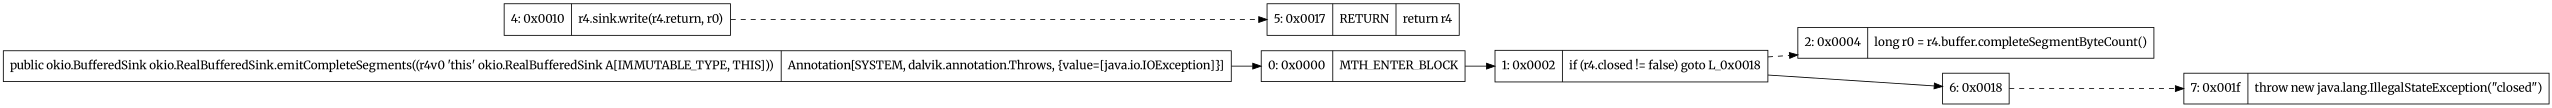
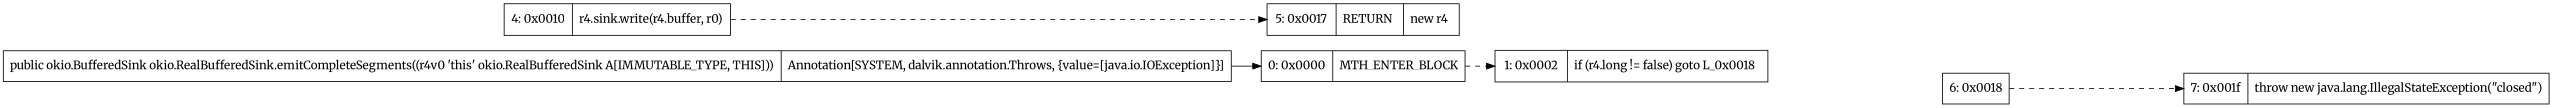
  digraph {
    fontname=Merriweather
    rankdir=LR
    node [fontname=Merriweather shape=record]
    edge [fontname=Merriweather]
    n1 [label="{0\:\ 0x0000|MTH_ENTER_BLOCK\l}"]
-   n2 [label="{1\:\ 0x0002|if (r4.closed != false) goto L_0x0018\l}"]
-   n3 [label="{2\:\ 0x0004|long r0 = r4.buffer.completeSegmentByteCount()\l}"]
+   n2 [label="{1\:\ 0x0002|if (r4.long != false) goto L_0x0018\l}"]
    n4 [label="{6\:\ 0x0018}"]
    n5 [label="{7\:\ 0x001f|throw new java.lang.IllegalStateException(\"closed\")\l}"]
-   n6 [label="{4\:\ 0x0010|r4.sink.write(r4.return, r0)\l}"]
-   n7 [label="{5\:\ 0x0017|RETURN\l|return r4\l}"]
+   n6 [label="{4\:\ 0x0010|r4.sink.write(r4.buffer, r0)\l}"]
+   n7 [label="{5\:\ 0x0017|RETURN\l|new r4\l}"]
    n8 [label="{public okio.BufferedSink okio.RealBufferedSink.emitCompleteSegments((r4v0 'this' okio.RealBufferedSink A[IMMUTABLE_TYPE, THIS]))  | Annotation[SYSTEM, dalvik.annotation.Throws, \{value=[java.io.IOException]\}]\l}"]
-   n1 -> n2
-   n2 -> n3 [style=dashed]
-   n2 -> n4
+   n1 -> n2 [style=dashed]
    n4 -> n5 [style=dashed]
    n6 -> n7 [style=dashed]
    n8 -> n1
  }
